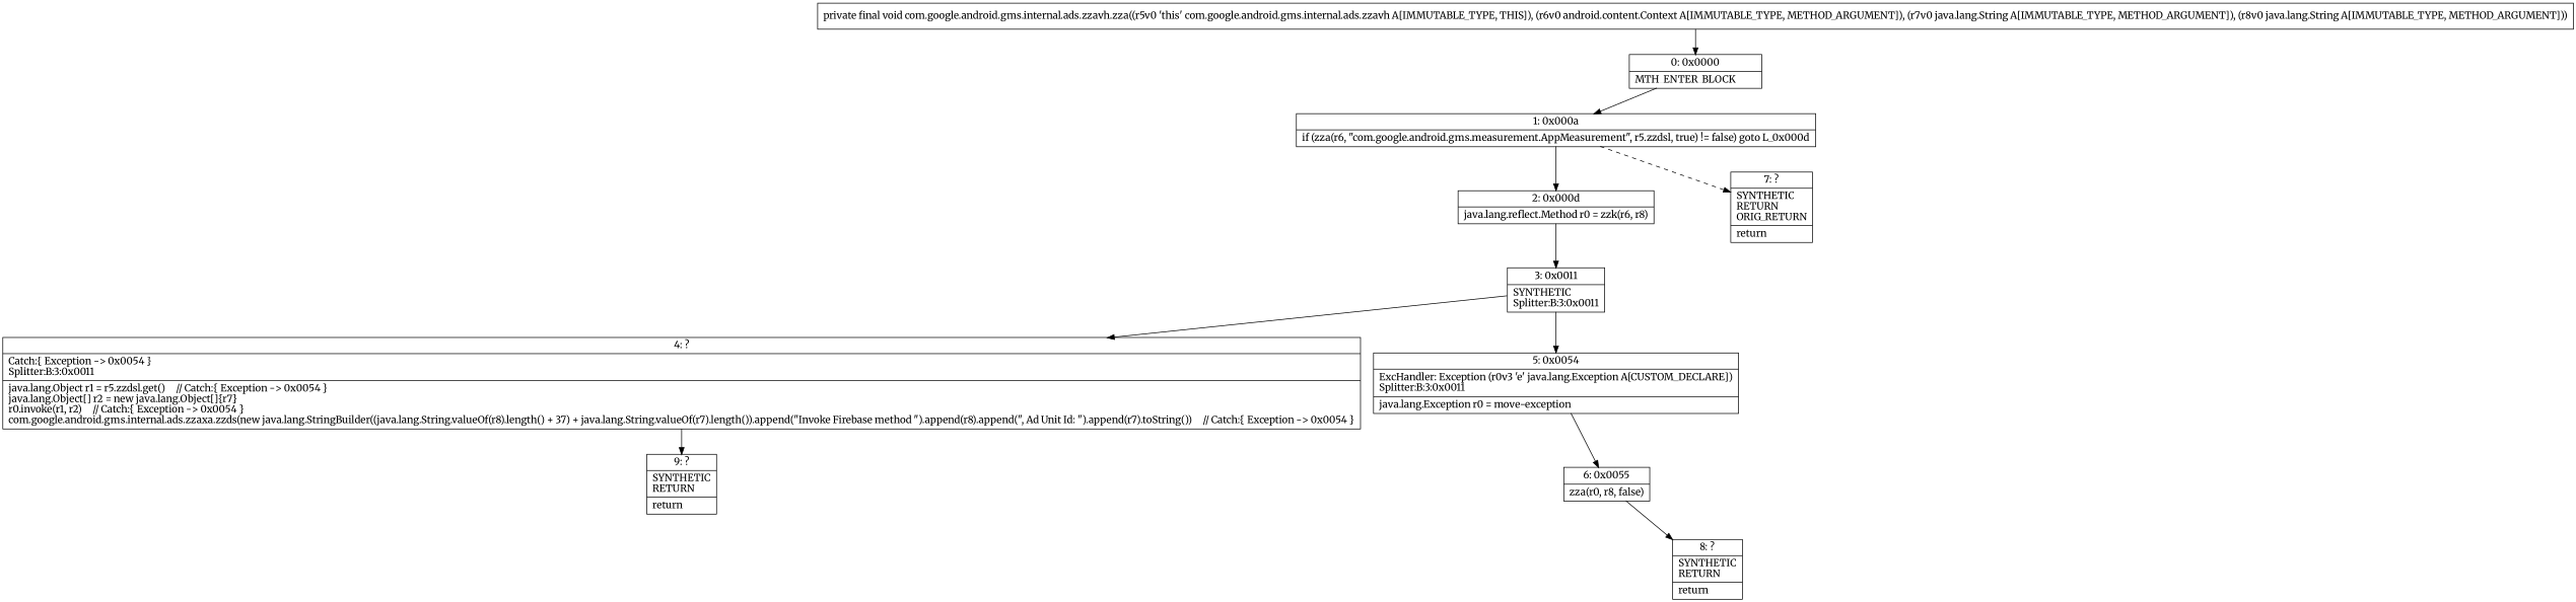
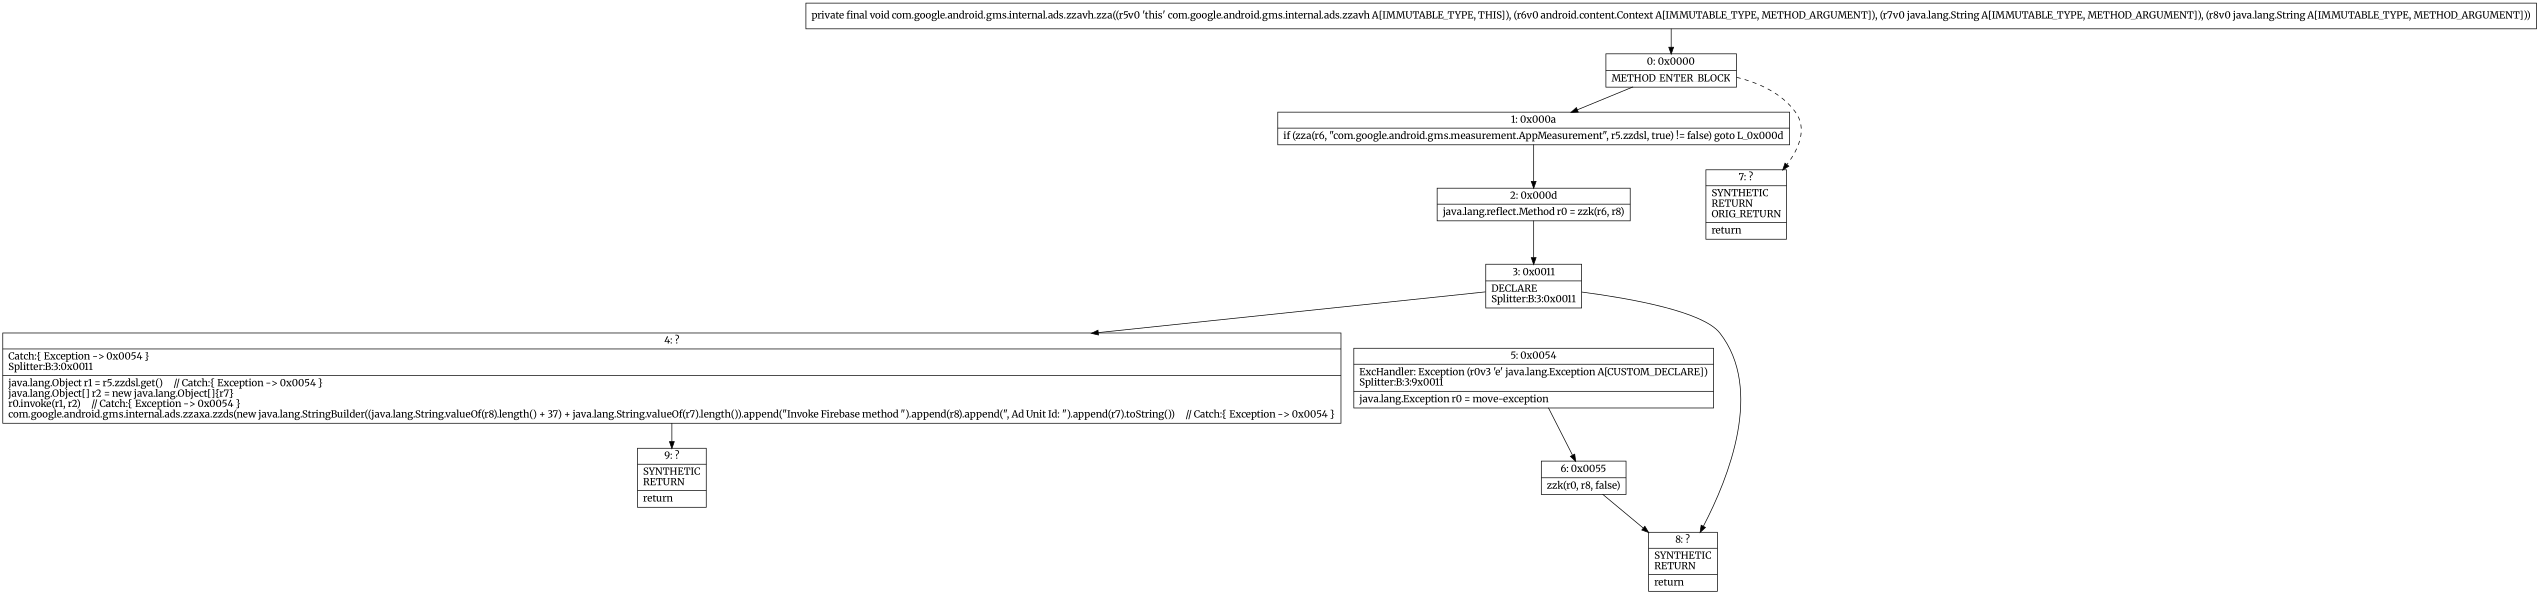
  digraph {
    fontname=Merriweather
    node [fontname=Merriweather shape=record]
    edge [fontname=Merriweather]
-   n1 [label="{0\:\ 0x0000|MTH_ENTER_BLOCK\l}"]
+   n1 [label="{0\:\ 0x0000|METHOD_ENTER_BLOCK\l}"]
    n2 [label="{1\:\ 0x000a|if (zza(r6, \"com.google.android.gms.measurement.AppMeasurement\", r5.zzdsl, true) != false) goto L_0x000d\l}"]
    n3 [label="{2\:\ 0x000d|java.lang.reflect.Method r0 = zzk(r6, r8)\l}"]
    n4 [label="{7\:\ ?|SYNTHETIC\lRETURN\lORIG_RETURN\l|return\l}"]
-   n5 [label="{3\:\ 0x0011|SYNTHETIC\lSplitter:B:3:0x0011\l}"]
+   n5 [label="{3\:\ 0x0011|DECLARE\lSplitter:B:3:0x0011\l}"]
    n6 [label="{4\:\ ?|Catch:\{ Exception \-\> 0x0054 \}\lSplitter:B:3:0x0011\l|java.lang.Object r1 = r5.zzdsl.get()     \/\/ Catch:\{ Exception \-\> 0x0054 \}\ljava.lang.Object[] r2 = new java.lang.Object[]\{r7\}\lr0.invoke(r1, r2)     \/\/ Catch:\{ Exception \-\> 0x0054 \}\lcom.google.android.gms.internal.ads.zzaxa.zzds(new java.lang.StringBuilder((java.lang.String.valueOf(r8).length() + 37) + java.lang.String.valueOf(r7).length()).append(\"Invoke Firebase method \").append(r8).append(\", Ad Unit Id: \").append(r7).toString())     \/\/ Catch:\{ Exception \-\> 0x0054 \}\l}"]
-   n7 [label="{5\:\ 0x0054|ExcHandler: Exception (r0v3 'e' java.lang.Exception A[CUSTOM_DECLARE])\lSplitter:B:3:0x0011\l|java.lang.Exception r0 = move\-exception\l}"]
+   n7 [label="{5\:\ 0x0054|ExcHandler: Exception (r0v3 'e' java.lang.Exception A[CUSTOM_DECLARE])\lSplitter:B:3:9x0011\l|java.lang.Exception r0 = move\-exception\l}"]
    n8 [label="{9\:\ ?|SYNTHETIC\lRETURN\l|return\l}"]
-   n9 [label="{6\:\ 0x0055|zza(r0, r8, false)\l}"]
+   n9 [label="{6\:\ 0x0055|zzk(r0, r8, false)\l}"]
    n10 [label="{8\:\ ?|SYNTHETIC\lRETURN\l|return\l}"]
    n11 [label="{private final void com.google.android.gms.internal.ads.zzavh.zza((r5v0 'this' com.google.android.gms.internal.ads.zzavh A[IMMUTABLE_TYPE, THIS]), (r6v0 android.content.Context A[IMMUTABLE_TYPE, METHOD_ARGUMENT]), (r7v0 java.lang.String A[IMMUTABLE_TYPE, METHOD_ARGUMENT]), (r8v0 java.lang.String A[IMMUTABLE_TYPE, METHOD_ARGUMENT])) }"]
    n1 -> n2
    n2 -> n3
-   n2 -> n4 [style=dashed]
+   n1 -> n4 [style=dashed]
    n3 -> n5
    n5 -> n6
-   n5 -> n7
+   n5 -> n10
    n6 -> n8
    n7 -> n9
    n9 -> n10
    n11 -> n1
  }
